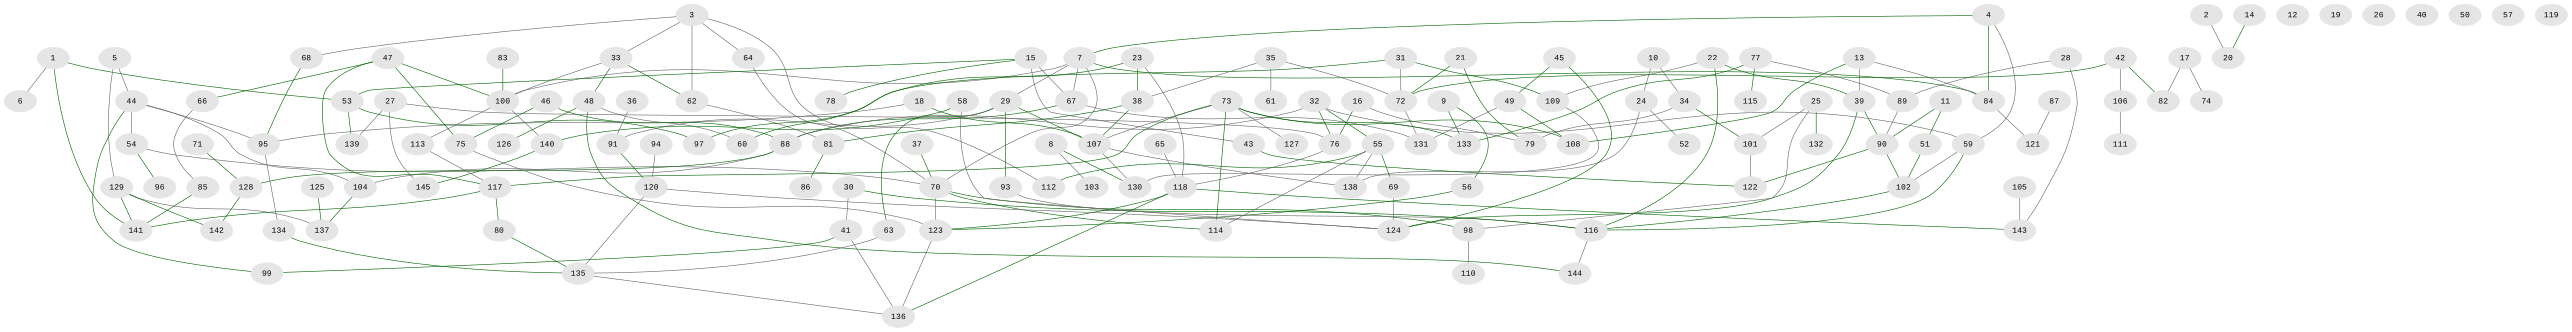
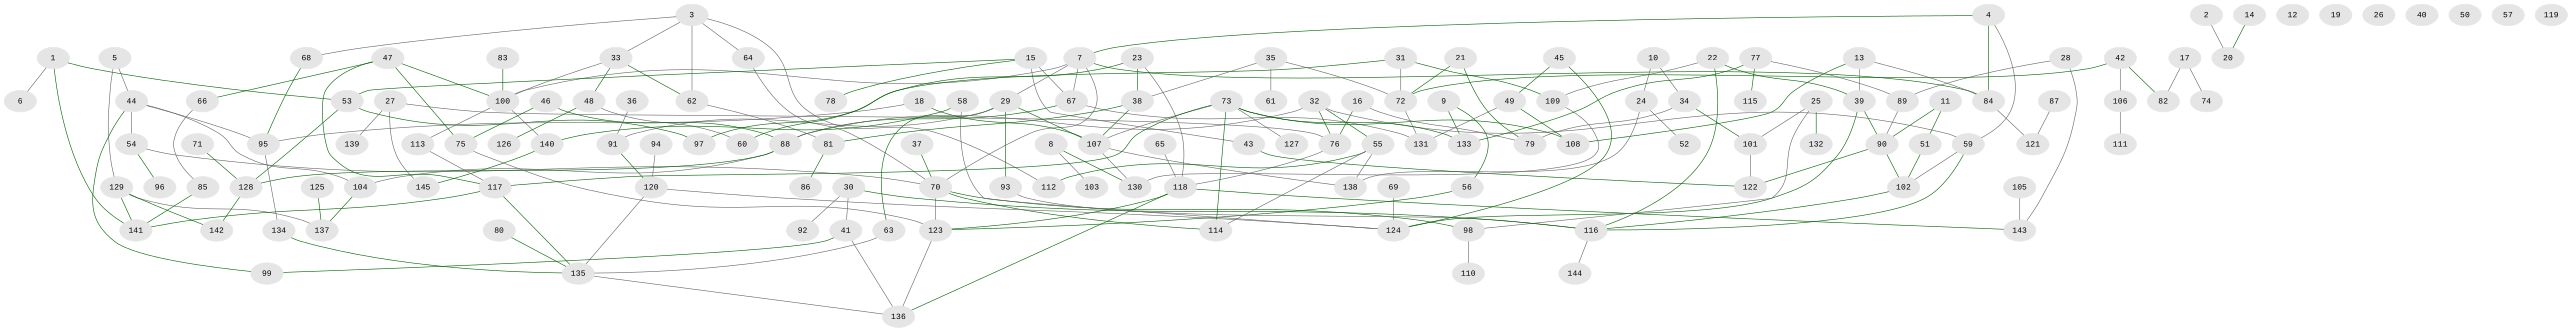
  graph {
    fontname="Liberation Mono"
    node [color=gray90 fontname="Liberation Mono" style=filled]
    edge [color=gray40 fontname="Liberation Mono"]
    1
    6
    53
    141
    139
    97
    2
    20
    3
    33
    62
    64
    68
    112
    100
    48
    81
    70
    95
    4
    7
    59
    84
    29
    67
    116
    102
    121
    5
    44
    129
    99
    54
    104
    137
    142
    107
    63
    91
    93
    88
    131
    98
    114
    123
    140
    113
    8
    103
    130
    9
    56
    133
    10
    24
    34
    52
    138
    79
    101
    11
    51
    90
    122
    12
    13
    39
    108
    124
    14
    15
    43
    78
    16
    76
    118
    17
    74
    82
    18
    134
    19
    21
    72
    22
    109
    144
    23
    38
    60
    143
    136
    25
    132
    110
    26
    27
    145
    28
    89
    135
    120
    30
    41
+   92
    31
    32
    55
    69
    128
    126
    35
    61
    36
    37
    86
    40
    42
    106
    111
    96
    45
    49
    46
    75
    47
    66
    117
    85
    50
    57
    58
    65
    71
    73
    127
    77
    115
    80
    83
    87
    94
    105
    119
    125
    1 -- 6
    1 -- 53 [color=darkgreen]
    1 -- 141 [color=darkgreen]
-   53 -- 139 [color=darkgreen]
+   53 -- 128 [color=darkgreen]
    53 -- 97 [color=darkgreen]
    2 -- 20
    3 -- 33
    3 -- 62
    3 -- 64
    3 -- 68
    3 -- 112
    33 -- 62 [color=darkgreen]
    33 -- 100
    33 -- 48 [color=darkgreen]
    62 -- 81
    64 -- 70
    68 -- 95 [color=darkgreen]
    100 -- 140
    100 -- 113
-   48 -- 144 [color=darkgreen]
    48 -- 60
    48 -- 126 [color=darkgreen]
    81 -- 86 [color=darkgreen]
    70 -- 98 [color=darkgreen]
    70 -- 114 [color=darkgreen]
    70 -- 123
    95 -- 134
    4 -- 7 [color=darkgreen]
    4 -- 59
    4 -- 84 [color=darkgreen]
    7 -- 100
    7 -- 70
    7 -- 84 [color=darkgreen]
    7 -- 29
    7 -- 67
    59 -- 116 [color=darkgreen]
    59 -- 102
    84 -- 121
    29 -- 107 [color=darkgreen]
    29 -- 63 [color=darkgreen]
    29 -- 91
    29 -- 93 [color=darkgreen]
    67 -- 88 [color=darkgreen]
    67 -- 131
    116 -- 144
    102 -- 116 [color=darkgreen]
    5 -- 44
    5 -- 129
    44 -- 95
    44 -- 99 [color=darkgreen]
    44 -- 54
    44 -- 104
    129 -- 141 [color=darkgreen]
    129 -- 137
    129 -- 142 [color=darkgreen]
    54 -- 70
    54 -- 96 [color=darkgreen]
    104 -- 137 [color=darkgreen]
    107 -- 130
    107 -- 138
    63 -- 135
    91 -- 120 [color=darkgreen]
    93 -- 116
    88 -- 104
    88 -- 128 [color=darkgreen]
    98 -- 110
    123 -- 136
    140 -- 145 [color=darkgreen]
    113 -- 117
    8 -- 103
    8 -- 130 [color=darkgreen]
    9 -- 56 [color=darkgreen]
    9 -- 133 [color=darkgreen]
    56 -- 123 [color=darkgreen]
    10 -- 24
    10 -- 34
    24 -- 52
    24 -- 138
    34 -- 79
    34 -- 101 [color=darkgreen]
    101 -- 122
    11 -- 51 [color=darkgreen]
    11 -- 90 [color=darkgreen]
    51 -- 102 [color=darkgreen]
    90 -- 102 [color=darkgreen]
    90 -- 122 [color=darkgreen]
    13 -- 84
    13 -- 39
    13 -- 108 [color=darkgreen]
    39 -- 90 [color=darkgreen]
    39 -- 124 [color=darkgreen]
    14 -- 20 [color=darkgreen]
    15 -- 53 [color=darkgreen]
    15 -- 67
    15 -- 43
    15 -- 78 [color=darkgreen]
    43 -- 122 [color=darkgreen]
    16 -- 79
    16 -- 76 [color=darkgreen]
    76 -- 118
    118 -- 123 [color=darkgreen]
    118 -- 143 [color=darkgreen]
    118 -- 136 [color=darkgreen]
    17 -- 74
    17 -- 82
    18 -- 95
    18 -- 107 [color=darkgreen]
    134 -- 135 [color=darkgreen]
    21 -- 79 [color=darkgreen]
    21 -- 72 [color=darkgreen]
    72 -- 131
    22 -- 116 [color=darkgreen]
    22 -- 39 [color=darkgreen]
    22 -- 109
    109 -- 130
    23 -- 118
    23 -- 38 [color=darkgreen]
    23 -- 60 [color=darkgreen]
    38 -- 81 [color=darkgreen]
    38 -- 107 [color=darkgreen]
    25 -- 98
    25 -- 101
    25 -- 132 [color=darkgreen]
    27 -- 139
    27 -- 76
    27 -- 145
    28 -- 143
    28 -- 89
    89 -- 90
    135 -- 136
    120 -- 124
    120 -- 135
    30 -- 116 [color=darkgreen]
    30 -- 41
+   30 -- 92
    41 -- 99 [color=darkgreen]
    41 -- 136
    31 -- 97 [color=darkgreen]
    31 -- 72
    31 -- 109 [color=darkgreen]
    32 -- 59
    32 -- 88
    32 -- 76 [color=darkgreen]
    32 -- 55 [color=darkgreen]
    55 -- 112 [color=darkgreen]
    55 -- 114
    55 -- 138
-   55 -- 69 [color=darkgreen]
    69 -- 124
    128 -- 142 [color=darkgreen]
    35 -- 72
    35 -- 38
    35 -- 61
    36 -- 91
    37 -- 70 [color=darkgreen]
    42 -- 82 [color=darkgreen]
    42 -- 72 [color=darkgreen]
    42 -- 106
    106 -- 111
    45 -- 124 [color=darkgreen]
    45 -- 49 [color=darkgreen]
    49 -- 131
    49 -- 108 [color=darkgreen]
    46 -- 88 [color=darkgreen]
    46 -- 75 [color=darkgreen]
    75 -- 123
    47 -- 100 [color=darkgreen]
    47 -- 75 [color=darkgreen]
    47 -- 66 [color=darkgreen]
    47 -- 117 [color=darkgreen]
    66 -- 85
    117 -- 141 [color=darkgreen]
-   117 -- 80 [color=darkgreen]
+   117 -- 135 [color=darkgreen]
    85 -- 141 [color=darkgreen]
    58 -- 140 [color=darkgreen]
    58 -- 124
    65 -- 118
    71 -- 128 [color=darkgreen]
    73 -- 107
    73 -- 114 [color=darkgreen]
    73 -- 133 [color=darkgreen]
    73 -- 108 [color=darkgreen]
    73 -- 117 [color=darkgreen]
    73 -- 127
    77 -- 133 [color=darkgreen]
    77 -- 89
    77 -- 115 [color=darkgreen]
    80 -- 135 [color=darkgreen]
    83 -- 100 [color=darkgreen]
    87 -- 121
    94 -- 120
    105 -- 143
    125 -- 137 [color=darkgreen]
  }
